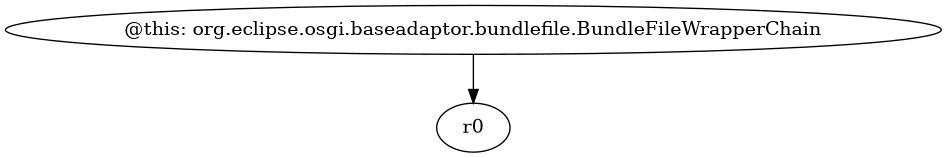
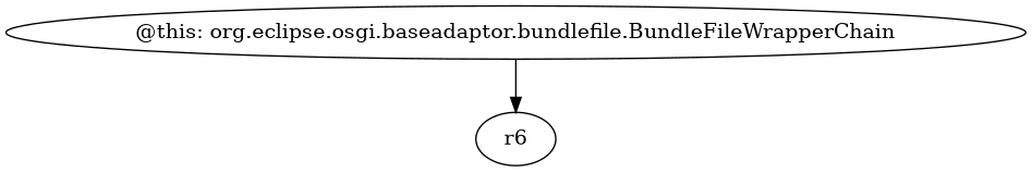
  digraph {
    n1 [label="@this: org.eclipse.osgi.baseadaptor.bundlefile.BundleFileWrapperChain"]
-   n2 [label=r0]
+   n2 [label=r6]
    n1 -> n2
  }
